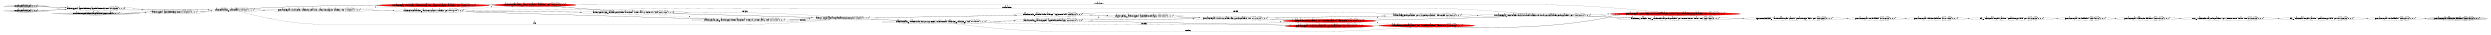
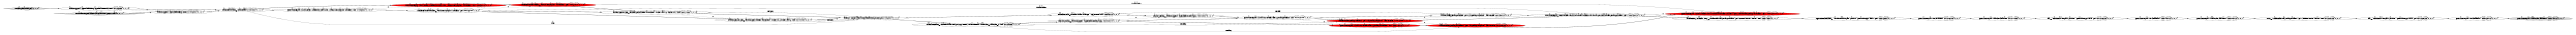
  digraph {
    rankdir=LR
    node [fillcolor=white shape=ellipse style=filled]
    edge [style=bold]
    n1 [label="DataFile newFileC = DataFiles.builder(newSpec).copy(FILE_C).withPartitionPath(\"data_bucket=2/id_bucket=3\").build()@@@9@@@['1', '1', '0']"]
    n2 [fillcolor=red label="validateManifest(pending.allManifests().get(0),ids(pending.snapshotId()),files(newFileC))@@@12@@@['0', '1', '0']"]
    n3 [fillcolor=red label="validateManifest(pending.manifests().get(0),ids(pending.snapshotId()),files(newFileC))@@@12@@@['1', '0', '0']"]
    n4 [label="Snapshot pending = table.newAppend().appendFile(newFileC).apply()@@@10@@@['1', '1', '0']"]
    n5 [label="Assert.assertEquals(\"data_bucket\",field.name())@@@20@@@['0', '0', '1']"]
    n6 [label="entry = ManifestFiles.read(pending.manifests().get(1),FILE_IO).entries().iterator().next()@@@21@@@['0', '0', '1']"]
    n7 [label="Assert.assertEquals(1000,field.fieldId())@@@23@@@['0', '0', '1']"]
    n8 [fillcolor=lightgray label="Assert.assertEquals(\"data_bucket\",field.name())@@@24@@@['0', '0', '1']"]
    n9 [label="PartitionSpec newSpec = PartitionSpec.builderFor(base.schema()).bucket(\"data\",16).bucket(\"id\",4).build()@@@7@@@['1', '1', '0']"]
    n10 [label="PartitionSpec newSpec = PartitionSpec.builderFor(base.schema()).bucket(\"id\",8).bucket(\"data\",8).build()@@@7@@@['0', '0', '1']"]
    n11 [label="table.ops().commit(base,base.updatePartitionSpec(newSpec))@@@8@@@['1', '1', '1']"]
    n12 [label="ManifestEntry<DataFile> entry = ManifestFiles.read(pending.manifests().get(0),FILE_IO).entries().iterator().next()@@@14@@@['0', '0', '1']"]
    n13 [label="Types.NestedField field = ((PartitionData)entry.file().partition()).getPartitionType().fields().get(0)@@@15@@@['0', '0', '1']"]
    n14 [label="field = ((PartitionData)entry.file().partition()).getPartitionType().fields().get(1)@@@18@@@['0', '0', '1']"]
    n15 [label="Assert.assertEquals(1001,field.fieldId())@@@19@@@['0', '0', '1']"]
    n16 [label="table.newAppend().appendFile(FILE_A).commit()@@@3@@@['0', '0', '1']"]
    n17 [label="TableMetadata base = readMetadata()@@@4@@@['1', '1', '1']"]
    n18 [label="field = ((PartitionData)entry.file().partition()).getPartitionType().fields().get(0)@@@22@@@['0', '0', '1']"]
    n19 [fillcolor=red label="Assert.assertEquals(\"Second manifest should be the initial manifest with the old spec\",initialManifest,pending.allManifests().get(1))@@@13@@@['0', '1', '0']"]
    n20 [fillcolor=red label="Assert.assertEquals(\"Should use 2 manifest files\",2,pending.allManifests().size())@@@11@@@['0', '1', '0']"]
    n21 [label="Assert.assertEquals(\"Should create 1 manifest for initial write\",1,base.currentSnapshot().manifests().size())@@@5@@@['1', '0', '1']"]
    n22 [fillcolor=red label="Assert.assertEquals(\"Should create 1 manifest for initial write\",1,base.currentSnapshot().allManifests().size())@@@5@@@['0', '1', '0']"]
    n23 [label="Assert.assertEquals(1000,field.fieldId())@@@16@@@['0', '0', '1']"]
    n24 [fillcolor=red label="ManifestFile initialManifest = base.currentSnapshot().allManifests().get(0)@@@6@@@['0', '1', '0']"]
    n25 [label="Assert.assertEquals(\"Should use 2 manifest files\",2,pending.manifests().size())@@@11@@@['1', '0', '1']"]
    n26 [label="validateManifest(pending.manifests().get(0),ids(pending.snapshotId()),files(newFile))@@@12@@@['0', '0', '1']"]
    n27 [label="DataFile newFile = DataFiles.builder(table.spec()).copy(FILE_B).build()@@@9@@@['0', '0', '1']"]
    n28 [label="Snapshot pending = table.newAppend().appendFile(newFile).apply()@@@10@@@['0', '0', '1']"]
    n29 [label="Assert.assertEquals(\"Second manifest should be the initial manifest with the old spec\",initialManifest,pending.manifests().get(1))@@@13@@@['1', '0', '1']"]
    n30 [label="ManifestFile initialManifest = base.currentSnapshot().manifests().get(0)@@@6@@@['1', '0', '1']"]
    n31 [label="Assert.assertEquals(\"id_bucket\",field.name())@@@17@@@['0', '0', '1']"]
    n32 [fillcolor=lightgray label="testChangedPartitionSpec['0', '1', '0']" shape=diamond]
    n33 [label="table.newAppend().appendFile(FILE_A).appendFile(FILE_B).commit()@@@3@@@['1', '1', '0']"]
    n34 [fillcolor=lightgray label="testManifestEntryFieldIdsForChangedPartitionSpecForV1Table['0', '0', '1']" shape=diamond]
-   n35 [fillcolor=lightgray label="testChangedPartitionSpec['1', '0', '0']" shape=diamond]
    n1 -> n2 [label=newFileC style=solid]
    n1 -> n3 [label=newFileC style=solid]
    n1 -> n4
    n2 -> n19
    n3 -> n2 [label=0 style=dashed]
    n3 -> n26 [label=0 style=dashed]
    n3 -> n29
    n4 -> n20
    n4 -> n25
    n4 -> n28 [label=0 style=dashed]
    n5 -> n6
    n6 -> n18
    n7 -> n8
    n9 -> n10 [label=0 style=dashed]
    n9 -> n11
    n9 -> n11 [label=newSpec style=solid]
    n10 -> n11 [label=newSpec style=solid]
    n10 -> n11
    n11 -> n1
    n11 -> n27
    n12 -> n13
    n13 -> n23
    n14 -> n15
    n15 -> n5
    n16 -> n17
    n17 -> n11 [label=base style=solid]
    n17 -> n21
    n17 -> n22
    n18 -> n7
    n20 -> n2
    n21 -> n22 [label=0 style=dashed]
    n21 -> n30
    n22 -> n24
    n23 -> n31
    n24 -> n9
    n24 -> n19 [label=initialManifest style=solid]
    n25 -> n3
    n25 -> n20 [label=0 style=dashed]
    n25 -> n26
    n26 -> n29
    n27 -> n26 [label=newFile style=solid]
    n27 -> n28
    n28 -> n25
    n29 -> n12
    n29 -> n19 [label=0 style=dashed]
    n30 -> n9
    n30 -> n10
    n30 -> n24 [label=0 style=dashed]
    n30 -> n29 [label=initialManifest style=solid]
    n31 -> n14
    n32 -> n33
    n33 -> n16 [label=0 style=dashed]
    n33 -> n17
    n34 -> n16
-   n35 -> n33
  }
